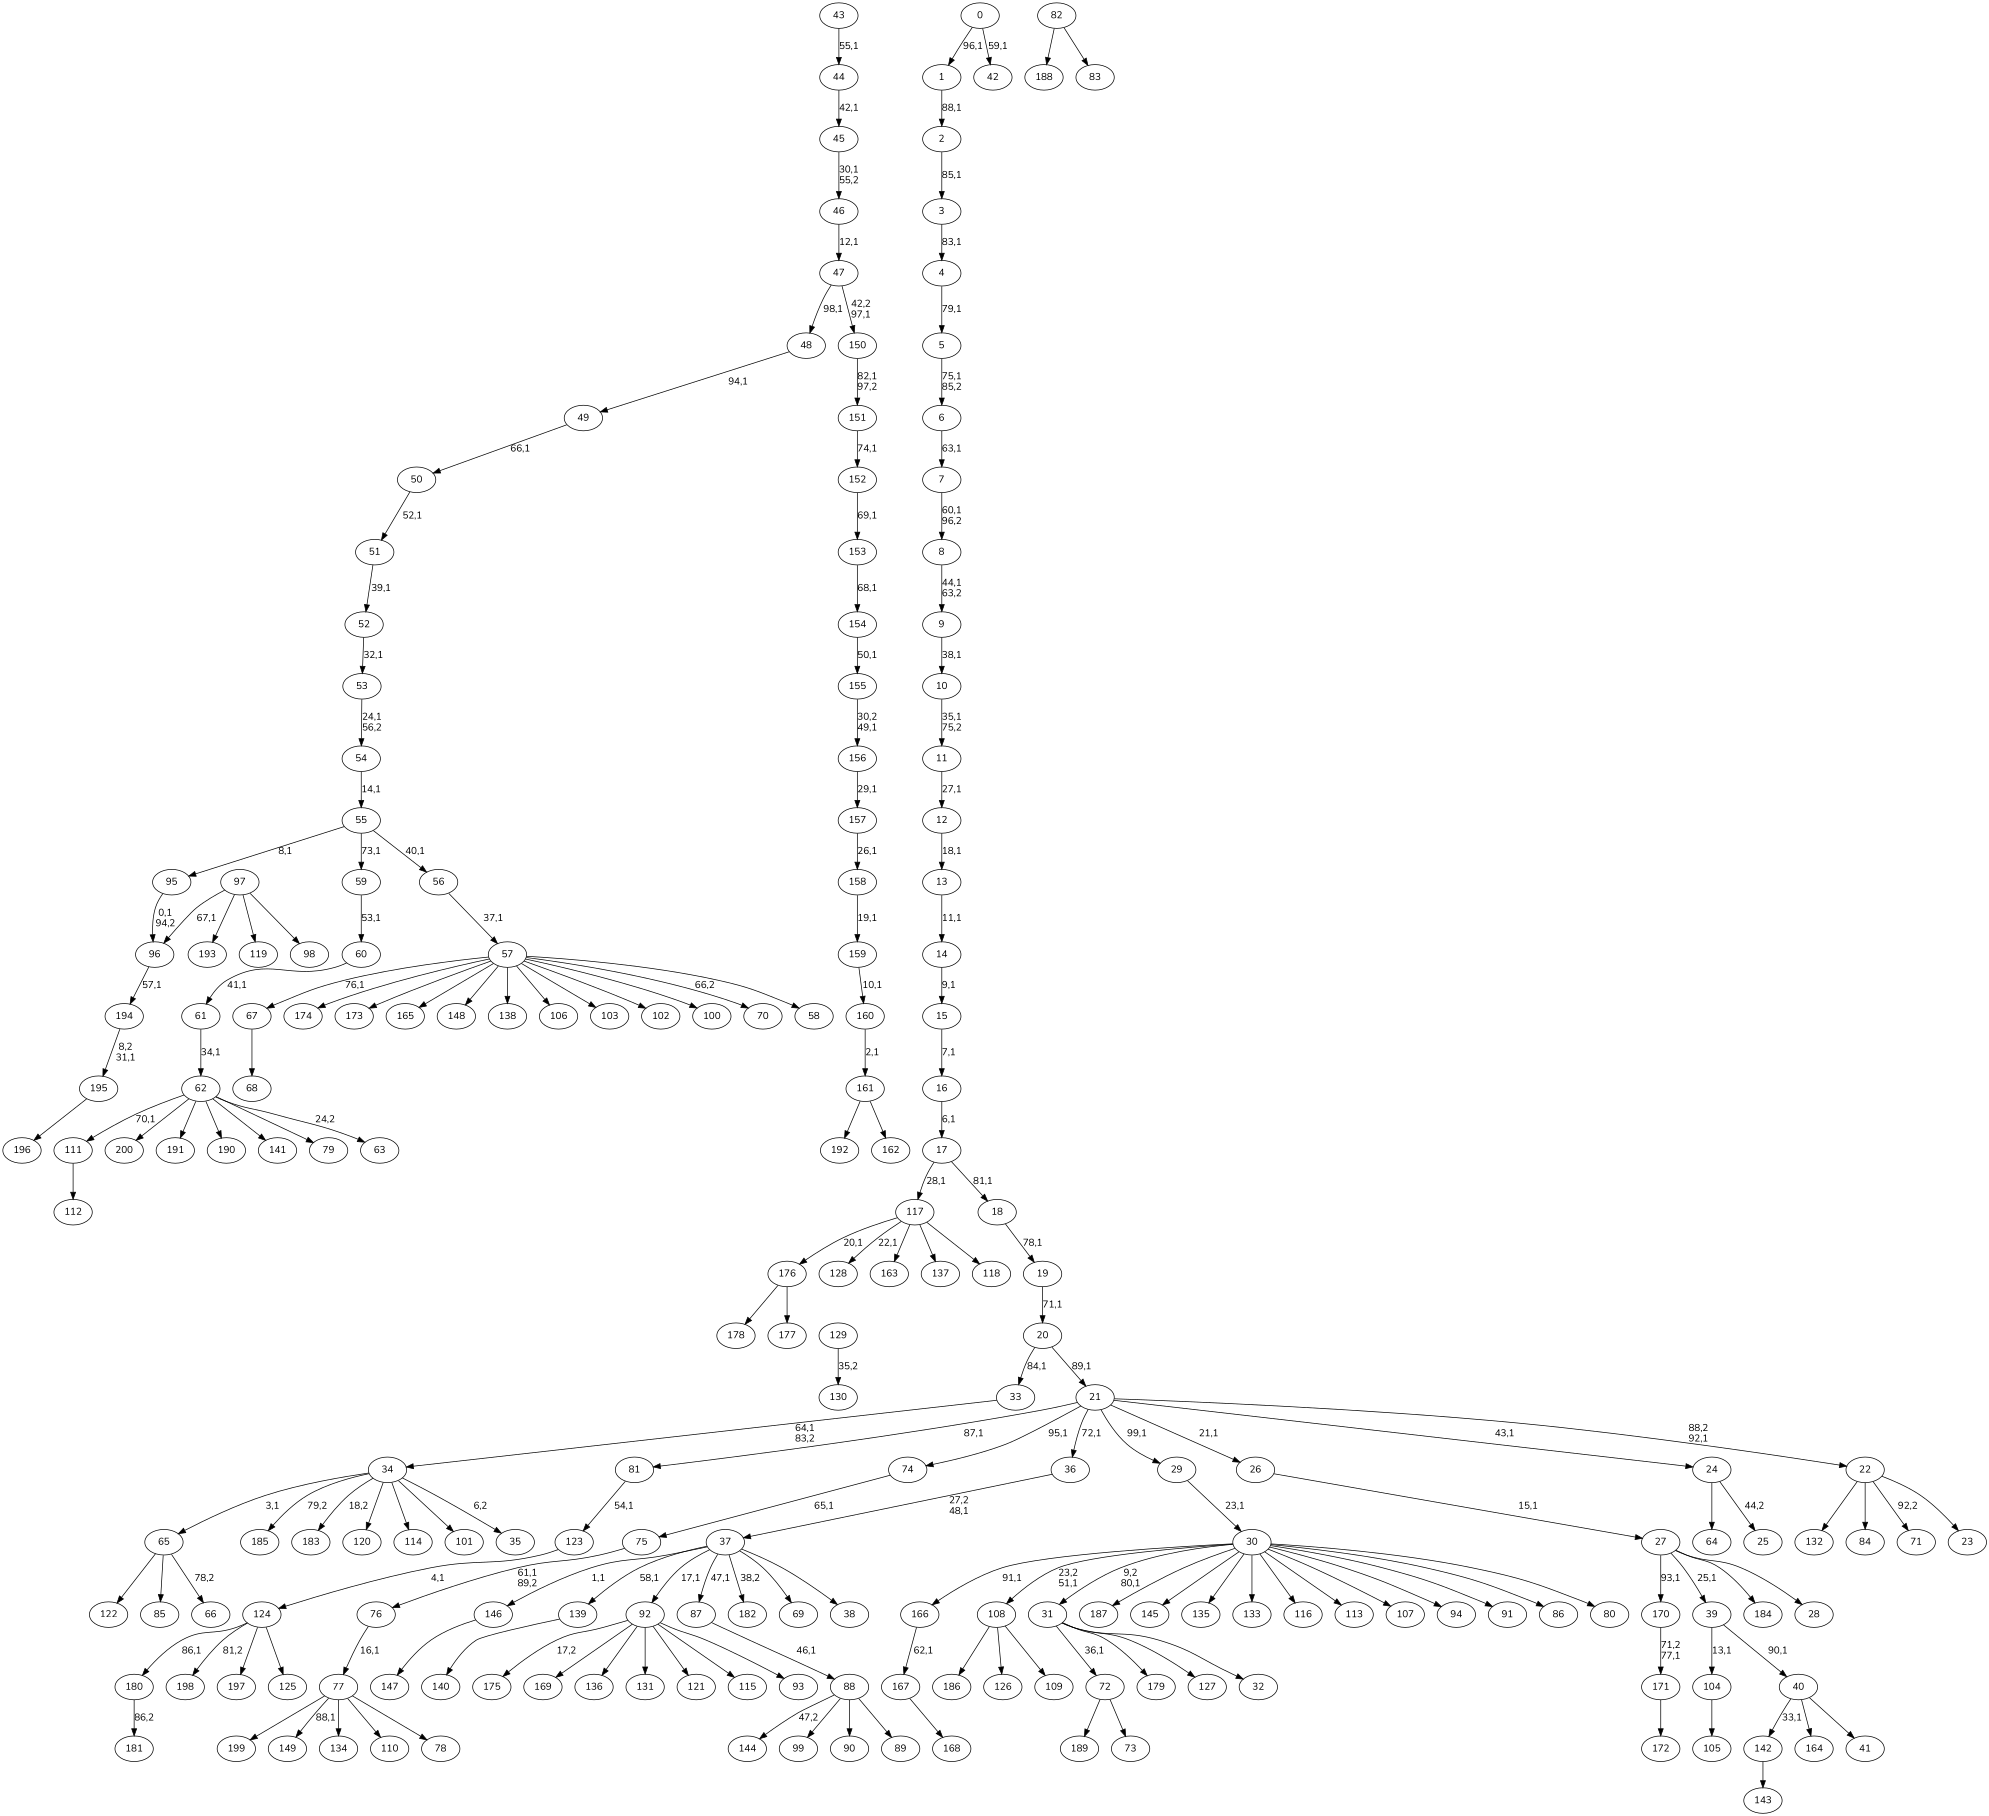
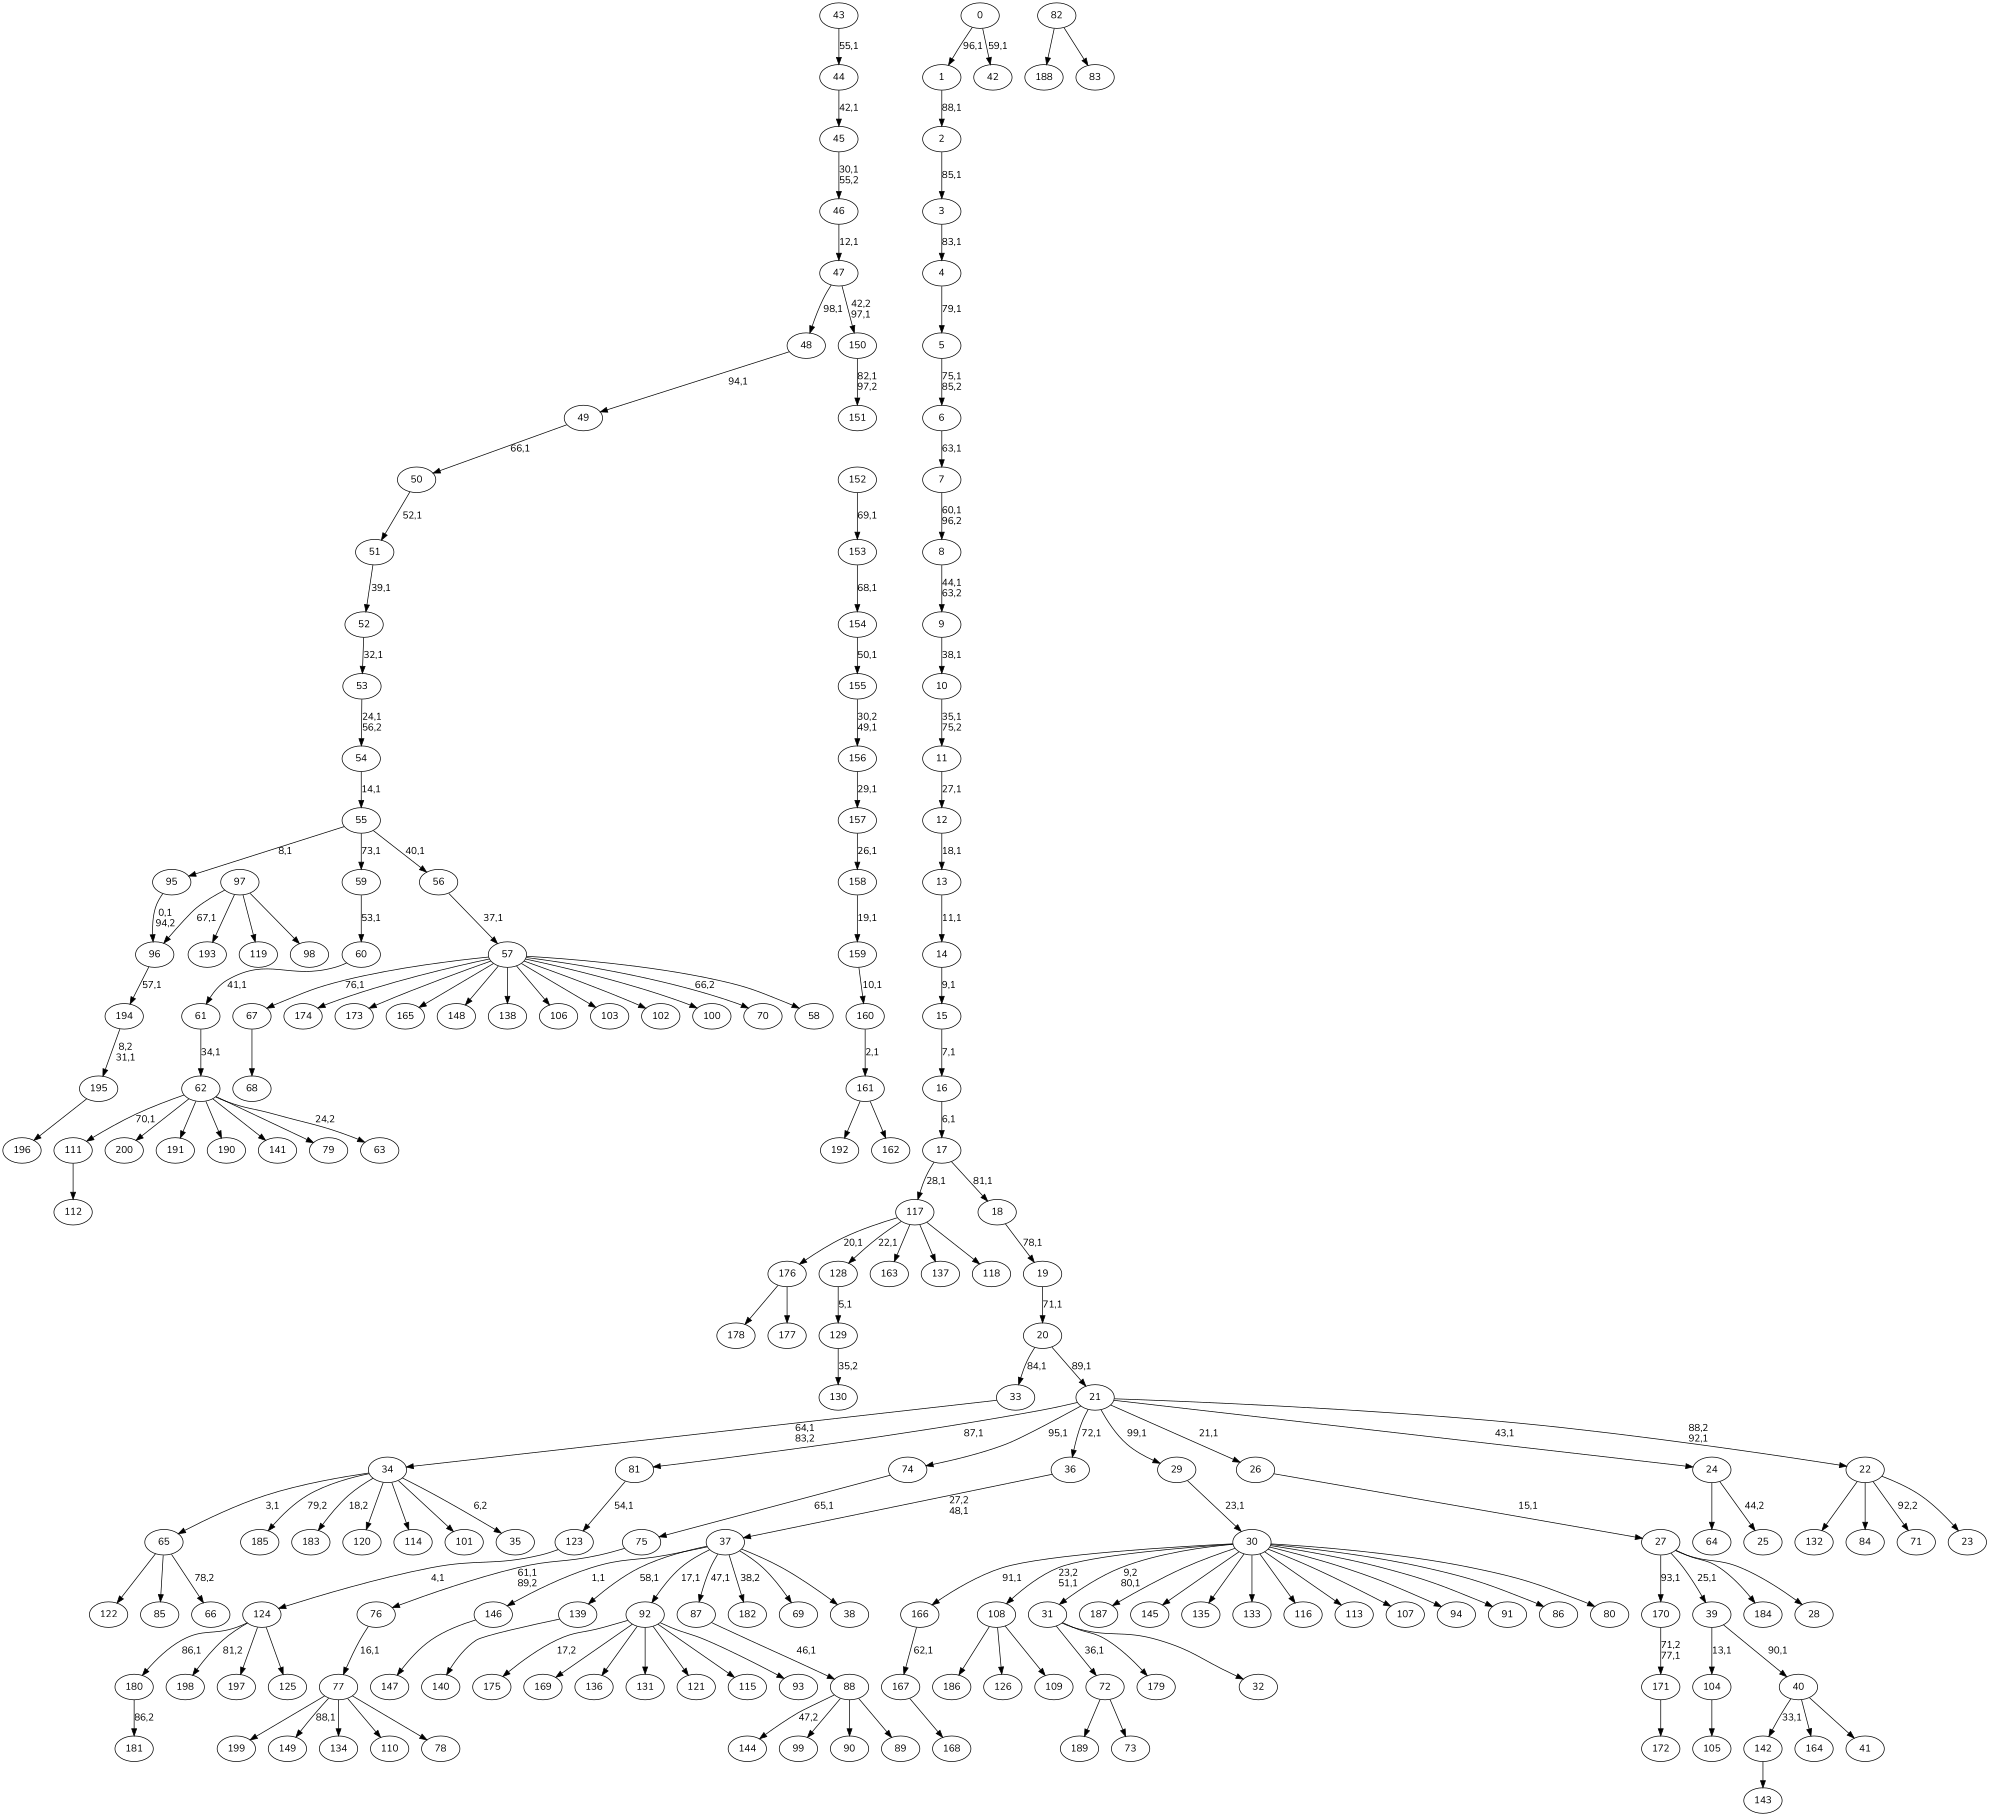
  digraph {
    fontname=Nunito
    node [fontname=Nunito]
    edge [fontname=Nunito]
    195
    196
    194
    180
    181
    176
    178
    177
    171
    172
    170
    167
    168
    166
    161
    192
    162
    160
    159
    158
    157
    156
    155
    154
    153
    152
    151
    150
    146
    147
    142
    143
    139
    140
    129
    130
    128
    124
    198
    197
    125
    123
    117
    163
    137
    118
    111
    112
    108
    186
    126
    109
    104
    105
    97
    193
    119
    98
    96
    95
    92
    175
    169
    136
    131
    121
    115
    93
    88
    144
    99
    90
    89
    87
    82
    188
    83
    81
    77
    199
    149
    134
    110
    78
    76
    75
    74
    72
    189
    73
    67
    68
    65
    122
    85
    66
    62
    200
    191
    190
    141
    79
    63
    61
    60
    59
    57
    174
    173
    165
    148
    138
    106
    103
    102
    100
    70
    58
    56
    55
    54
    53
    52
    51
    50
    49
    48
    47
    46
    45
    44
    43
    40
    164
    41
    39
    37
    182
    69
    38
    36
    34
    185
    183
    120
    114
    101
    35
    33
    31
    179
-   127
    32
    30
    187
    145
    135
    133
    116
    113
    107
    94
    91
    86
    80
    29
    27
    184
    28
    26
    24
    64
    25
    22
    132
    84
    71
    23
    21
    20
    19
    18
    17
    16
    15
    14
    13
    12
    11
    10
    9
    8
    7
    6
    5
    4
    3
    2
    1
    0
    42
    195 -> 196
    194 -> 195 [label="8,2\n31,1"]
    180 -> 181 [label="86,2"]
    176 -> 178
    176 -> 177
    171 -> 172
    170 -> 171 [label="71,2\n77,1"]
    167 -> 168
    166 -> 167 [label="62,1"]
    161 -> 192
    161 -> 162
    160 -> 161 [label="2,1"]
    159 -> 160 [label="10,1"]
    158 -> 159 [label="19,1"]
    157 -> 158 [label="26,1"]
    156 -> 157 [label="29,1"]
    155 -> 156 [label="30,2\n49,1"]
    154 -> 155 [label="50,1"]
    153 -> 154 [label="68,1"]
    152 -> 153 [label="69,1"]
-   151 -> 152 [label="74,1"]
    150 -> 151 [label="82,1\n97,2"]
    146 -> 147
    142 -> 143
    139 -> 140
    129 -> 130 [label="35,2"]
+   128 -> 129 [label="5,1"]
    124 -> 180 [label="86,1"]
    124 -> 198 [label="81,2"]
    124 -> 197
    124 -> 125
    123 -> 124 [label="4,1"]
    117 -> 176 [label="20,1"]
    117 -> 128 [label="22,1"]
    117 -> 163
    117 -> 137
    117 -> 118
    111 -> 112
    108 -> 186
    108 -> 126
    108 -> 109
    104 -> 105
    97 -> 193
    97 -> 119
    97 -> 98
    97 -> 96 [label="67,1"]
    96 -> 194 [label="57,1"]
    95 -> 96 [label="0,1\n94,2"]
    92 -> 175 [label="17,2"]
    92 -> 169
    92 -> 136
    92 -> 131
    92 -> 121
    92 -> 115
    92 -> 93
    88 -> 144 [label="47,2"]
    88 -> 99
    88 -> 90
    88 -> 89
    87 -> 88 [label="46,1"]
    82 -> 188
    82 -> 83
    81 -> 123 [label="54,1"]
    77 -> 199
    77 -> 149 [label="88,1"]
    77 -> 134
    77 -> 110
    77 -> 78
    76 -> 77 [label="16,1"]
    75 -> 76 [label="61,1\n89,2"]
    74 -> 75 [label="65,1"]
    72 -> 189
    72 -> 73
    67 -> 68
    65 -> 122
    65 -> 85
    65 -> 66 [label="78,2"]
    62 -> 111 [label="70,1"]
    62 -> 200
    62 -> 191
    62 -> 190
    62 -> 141
    62 -> 79
    62 -> 63 [label="24,2"]
    61 -> 62 [label="34,1"]
    60 -> 61 [label="41,1"]
    59 -> 60 [label="53,1"]
    57 -> 67 [label="76,1"]
    57 -> 174
    57 -> 173
    57 -> 165
    57 -> 148
    57 -> 138
    57 -> 106
    57 -> 103
    57 -> 102
    57 -> 100
    57 -> 70 [label="66,2"]
    57 -> 58
    56 -> 57 [label="37,1"]
    55 -> 95 [label="8,1"]
    55 -> 59 [label="73,1"]
    55 -> 56 [label="40,1"]
    54 -> 55 [label="14,1"]
    53 -> 54 [label="24,1\n56,2"]
    52 -> 53 [label="32,1"]
    51 -> 52 [label="39,1"]
    50 -> 51 [label="52,1"]
    49 -> 50 [label="66,1"]
    48 -> 49 [label="94,1"]
    47 -> 150 [label="42,2\n97,1"]
    47 -> 48 [label="98,1"]
    46 -> 47 [label="12,1"]
    45 -> 46 [label="30,1\n55,2"]
    44 -> 45 [label="42,1"]
    43 -> 44 [label="55,1"]
    40 -> 142 [label="33,1"]
    40 -> 164
    40 -> 41
    39 -> 104 [label="13,1"]
    39 -> 40 [label="90,1"]
    37 -> 146 [label="1,1"]
    37 -> 139 [label="58,1"]
    37 -> 92 [label="17,1"]
    37 -> 87 [label="47,1"]
    37 -> 182 [label="38,2"]
    37 -> 69
    37 -> 38
    36 -> 37 [label="27,2\n48,1"]
    34 -> 65 [label="3,1"]
    34 -> 185 [label="79,2"]
    34 -> 183 [label="18,2"]
    34 -> 120
    34 -> 114
    34 -> 101
    34 -> 35 [label="6,2"]
    33 -> 34 [label="64,1\n83,2"]
    31 -> 72 [label="36,1"]
    31 -> 179
-   31 -> 127
    31 -> 32
    30 -> 166 [label="91,1"]
    30 -> 108 [label="23,2\n51,1"]
    30 -> 31 [label="9,2\n80,1"]
    30 -> 187
    30 -> 145
    30 -> 135
    30 -> 133
    30 -> 116
    30 -> 113
    30 -> 107
    30 -> 94
    30 -> 91
    30 -> 86
    30 -> 80
    29 -> 30 [label="23,1"]
    27 -> 170 [label="93,1"]
    27 -> 39 [label="25,1"]
    27 -> 184
    27 -> 28
    26 -> 27 [label="15,1"]
    24 -> 64
    24 -> 25 [label="44,2"]
    22 -> 132
    22 -> 84
    22 -> 71 [label="92,2"]
    22 -> 23
    21 -> 81 [label="87,1"]
    21 -> 74 [label="95,1"]
    21 -> 36 [label="72,1"]
    21 -> 29 [label="99,1"]
    21 -> 26 [label="21,1"]
    21 -> 24 [label="43,1"]
    21 -> 22 [label="88,2\n92,1"]
    20 -> 33 [label="84,1"]
    20 -> 21 [label="89,1"]
    19 -> 20 [label="71,1"]
    18 -> 19 [label="78,1"]
    17 -> 117 [label="28,1"]
    17 -> 18 [label="81,1"]
    16 -> 17 [label="6,1"]
    15 -> 16 [label="7,1"]
    14 -> 15 [label="9,1"]
    13 -> 14 [label="11,1"]
    12 -> 13 [label="18,1"]
    11 -> 12 [label="27,1"]
    10 -> 11 [label="35,1\n75,2"]
    9 -> 10 [label="38,1"]
    8 -> 9 [label="44,1\n63,2"]
    7 -> 8 [label="60,1\n96,2"]
    6 -> 7 [label="63,1"]
    5 -> 6 [label="75,1\n85,2"]
    4 -> 5 [label="79,1"]
    3 -> 4 [label="83,1"]
    2 -> 3 [label="85,1"]
    1 -> 2 [label="88,1"]
    0 -> 1 [label="96,1"]
    0 -> 42 [label="59,1"]
  }
